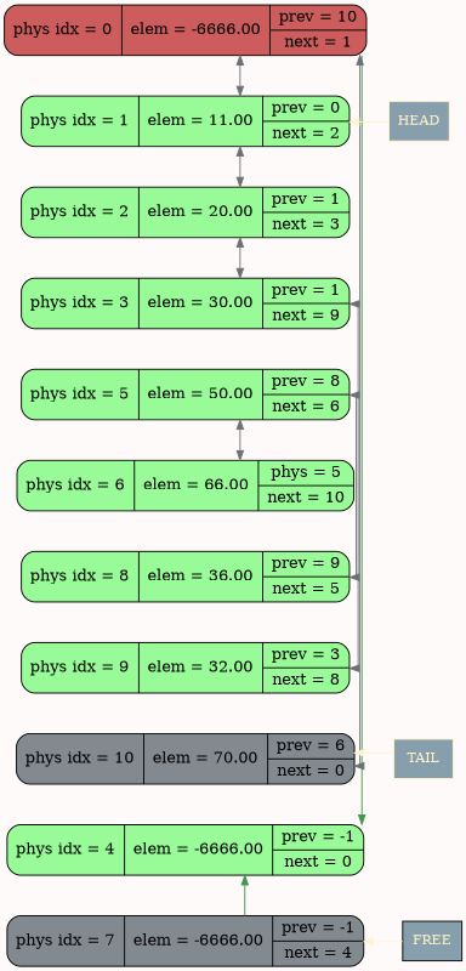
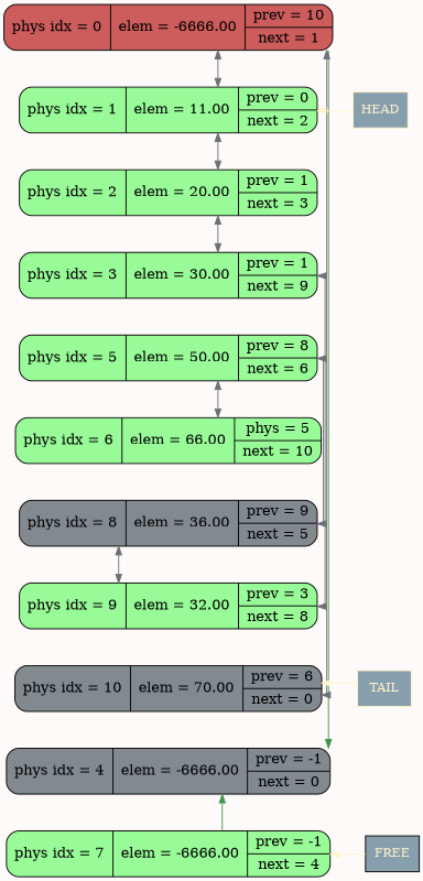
  digraph {
    bgcolor="#FFFAFA"
    nodesep=0.5
    rankdir=TB
    splines=ortho
    node [color="#000000" fillcolor="#98FB98" penwidth=1.0 shape=Mrecord style=filled]
    edge [weight=0 arrowsize=0.85 penwidth=1]
    n1 [fillcolor="#CD5C5C" label="phys idx = 0 | elem = -6666.00 | {prev = 10 | next = 1}"]
    n2 [label="phys idx = 1 | elem = 11.00 | {prev = 0 | next = 2}"]
    n3 [label="phys idx = 2 | elem = 20.00 | {prev = 1 | next = 3}"]
    n4 [label="phys idx = 3 | elem = 30.00 | {prev = 1 | next = 9}"]
    n5 [label="phys idx = 5 | elem = 50.00 | {prev = 8 | next = 6}"]
    n6 [label="phys idx = 9 | elem = 32.00 | {prev = 3 | next = 8}"]
    n7 [label="phys idx = 6 | elem = 66.00 | {phys = 5 | next = 10}"]
-   n8 [label="phys idx = 8 | elem = 36.00 | {prev = 9 | next = 5}"]
+   n8 [fillcolor="#82898F" label="phys idx = 8 | elem = 36.00 | {prev = 9 | next = 5}"]
    n9 [fillcolor="#82898F" label="phys idx = 10 | elem = 70.00 | {prev = 6 | next = 0}"]
-   n10 [label="phys idx = 4 | elem = -6666.00 | {prev = -1 | next = 0} "]
-   n11 [fillcolor="#82898F" label="phys idx = 7 | elem = -6666.00 | {prev = -1 | next = 4} "]
+   n10 [fillcolor="#82898F" label="phys idx = 4 | elem = -6666.00 | {prev = -1 | next = 0} "]
+   n11 [label="phys idx = 7 | elem = -6666.00 | {prev = -1 | next = 4} "]
    n12 [color="#FFF4CC" fillcolor="#879eac" fontcolor="#FFF4CC" fontsize=12 label=HEAD shape=box penwidth=""]
    n13 [color="#FFF4CC" fillcolor="#879eac" fontcolor="#FFF4CC" fontsize=12 label=TAIL shape=box penwidth=""]
    n14 [fillcolor="#879eac" fontcolor="#FFF4CC" fontsize=12 label=FREE shape=box penwidth=""]
    subgraph sub_1 {
      n1
      n2
      n3
      n4
      n5
      n6
      n7
      n8
      n9
      n10
      n11
    }
    subgraph sub_2 {
      subgraph sub_3 {
        rank=same
        n11
        n14
      }
      subgraph sub_4 {
        rank=same
        n9
        n13
      }
      subgraph sub_5 {
        rank=same
        n2
        n12
      }
    }
    n1 -> n2 [style=invis weight=10000 arrowsize="" penwidth=""]
    n1 -> n2 [color="#6A7075" dir=both]
    n1 -> n10 [color="#44944A"]
    n2 -> n3 [style=invis weight=10000 arrowsize="" penwidth=""]
    n2 -> n3 [color="#6A7075" dir=both]
    n3 -> n4 [style=invis weight=10000 arrowsize="" penwidth=""]
    n3 -> n4 [color="#6A7075" dir=both]
    n4 -> n5 [style=invis weight=10000 arrowsize="" penwidth=""]
    n4 -> n6 [color="#6A7075" dir=both]
    n5 -> n7 [style=invis weight=10000 arrowsize="" penwidth=""]
    n5 -> n7 [color="#6A7075" dir=both]
+   n6 -> n8 [color="#6A7075" dir=both]
    n6 -> n9 [style=invis weight=10000 arrowsize="" penwidth=""]
    n7 -> n8 [style=invis weight=10000 arrowsize="" penwidth=""]
    n8 -> n5 [color="#6A7075" dir=both]
    n8 -> n6 [style=invis weight=10000 arrowsize="" penwidth=""]
    n9 -> n1 [color="#6A7075" dir=both]
    n9 -> n10 [style=invis weight=10000 arrowsize="" penwidth=""]
    n10 -> n11 [style=invis weight=10000 arrowsize="" penwidth=""]
    n11 -> n10 [color="#44944A"]
    n12 -> n2 [color="#FFF4CC" constraint=false style=solid]
    n13 -> n9 [color="#FFF4CC" constraint=false style=solid]
    n14 -> n11 [color="#FFF4CC" constraint=false style=solid]
  }
